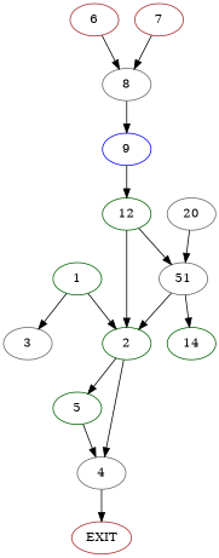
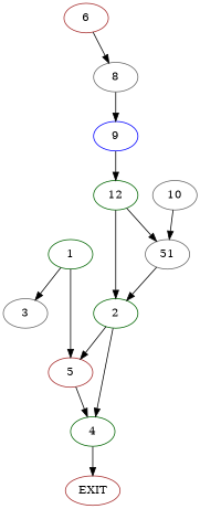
  digraph {
    node [color=darkgreen]
    1
    2
    3 [color=gray40]
    n4 [color=brown label=EXIT]
-   4 [color=gray40]
-   5
+   4
+   5 [color=brown]
    6 [color=brown]
    8 [color=gray40]
-   7 [color=brown]
    9 [color=blue]
    12
    n12 [color=gray40 label=51]
-   10 [color=gray40 label=20]
-   14
-   1 -> 2
+   10 [color=gray40]
+   1 -> 5
    1 -> 3
    2 -> 4
    2 -> 5
    4 -> n4
    5 -> 4
    6 -> 8
    8 -> 9
-   7 -> 8
    9 -> 12
    12 -> 2
    12 -> n12
    n12 -> 2
-   n12 -> 14
    10 -> n12
  }
